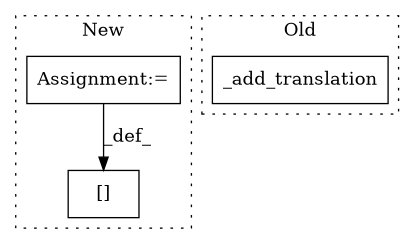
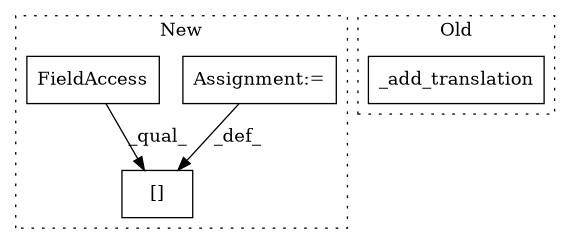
  digraph {
    node [shape=box]
    n1 [a=2 l="19,1" label="[]" s="1623,1643"]
    n2 [a=7 l=1 label="Assignment:=" s=1644]
+   n3 [a=22 l=18 label=FieldAccess s=1623]
    n4 [a=32 l="17,1" label=_add_translation s="1840,1860"]
    subgraph cluster_1 {
      label=New
      style=dotted
      n1
      n2
+     n3
    }
    subgraph cluster_2 {
      label=Old
      style=dotted
      n4
    }
    n2 -> n1 [label=_def_]
+   n3 -> n1 [label=_qual_]
  }
